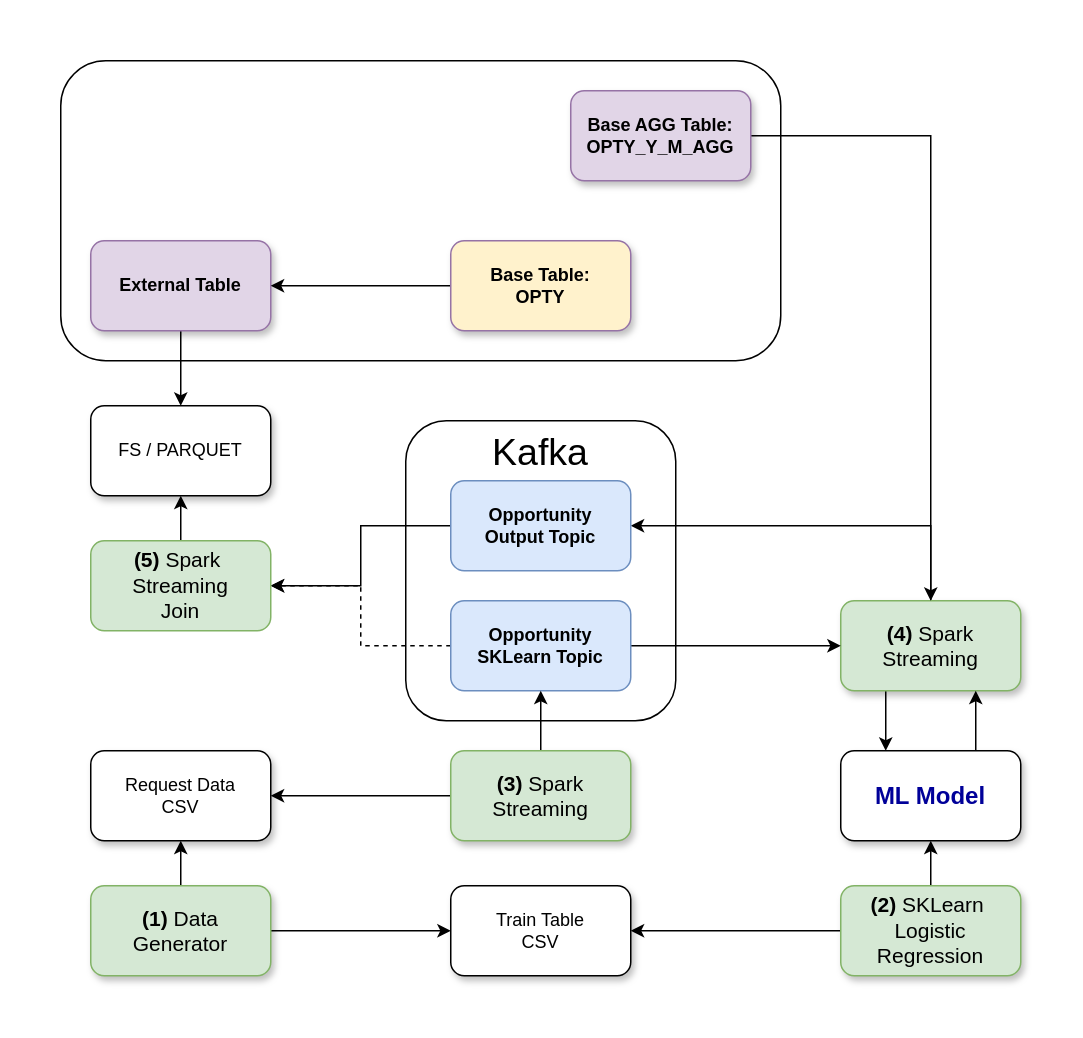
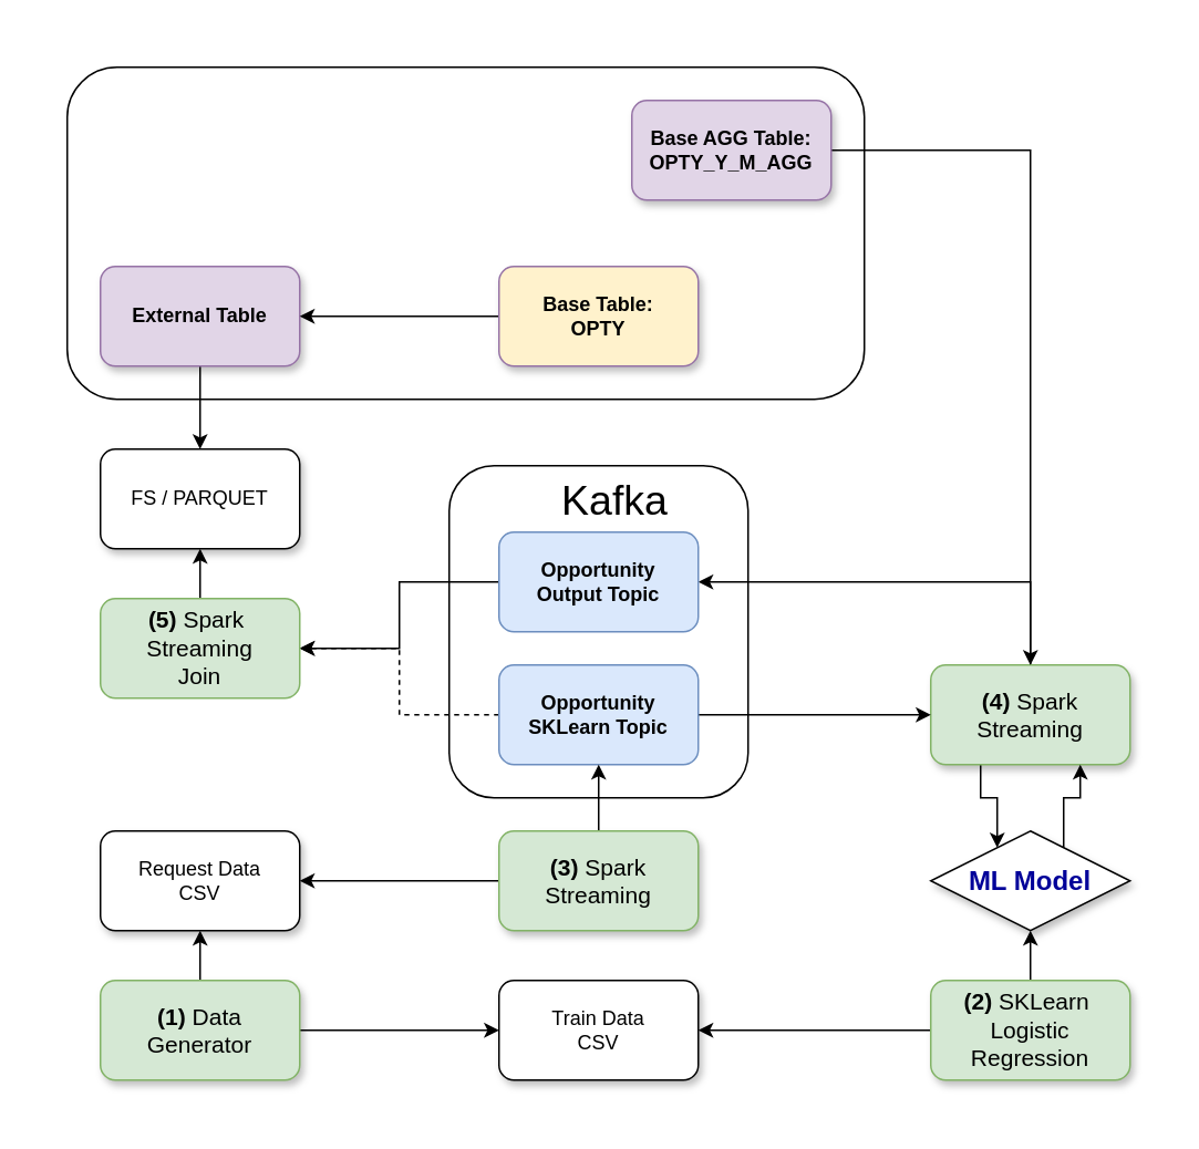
  <mxCell id="0" />
  <mxCell id="1" parent="0" />
  <mxCell id="2" value="" style="rounded=0;whiteSpace=wrap;html=1;shadow=0;glass=0;fontSize=16;align=left;strokeColor=none;" vertex="1" parent="1"><mxGeometry x="20" y="20" width="680" height="650" as="geometry" /></mxCell>
  <mxCell id="3" value="" style="rounded=1;whiteSpace=wrap;html=1;fontSize=33;verticalAlign=top;align=left;shadow=0;" vertex="1" parent="1"><mxGeometry x="40" y="40" width="480" height="200" as="geometry" /></mxCell>
  <mxCell id="4" value="" style="rounded=1;whiteSpace=wrap;html=1;verticalAlign=top;fontSize=16;fontStyle=1;" vertex="1" parent="1"><mxGeometry x="270" y="280" width="180" height="200" as="geometry" /></mxCell>
  <mxCell id="5" value="" style="edgeStyle=orthogonalEdgeStyle;rounded=0;orthogonalLoop=1;jettySize=auto;html=1;fontStyle=1;fontSize=12;" parent="1" source="7" target="13" edge="1"><mxGeometry relative="1" as="geometry" /></mxCell>
  <mxCell id="6" value="" style="edgeStyle=orthogonalEdgeStyle;rounded=0;orthogonalLoop=1;jettySize=auto;html=1;entryX=1;entryY=0.5;entryDx=0;entryDy=0;fontStyle=1;fontSize=12;" parent="1" source="7" target="20" edge="1"><mxGeometry relative="1" as="geometry"><mxPoint x="400" y="570" as="targetPoint" /></mxGeometry></mxCell>
  <mxCell id="7" value="(2) &lt;span style=&quot;font-weight: normal&quot;&gt;SKLearn&amp;nbsp;&lt;br style=&quot;font-size: 14px&quot;&gt;Logistic&lt;br style=&quot;font-size: 14px&quot;&gt;Regression&lt;/span&gt;" style="rounded=1;whiteSpace=wrap;html=1;fillColor=#d5e8d4;strokeColor=#82b366;shadow=1;fontStyle=1;fontSize=14;" parent="1" vertex="1"><mxGeometry x="560" y="590" width="120" height="60" as="geometry" /></mxCell>
  <mxCell id="8" value="FS / PARQUET" style="rounded=1;whiteSpace=wrap;html=1;shadow=1;fontStyle=0;fontSize=12;" parent="1" vertex="1"><mxGeometry x="60" y="270" width="120" height="60" as="geometry" /></mxCell>
  <mxCell id="9" value="" style="edgeStyle=orthogonalEdgeStyle;rounded=0;orthogonalLoop=1;jettySize=auto;html=1;entryX=0.25;entryY=0;entryDx=0;entryDy=0;fontStyle=1;fontSize=12;exitX=0.25;exitY=1;exitDx=0;exitDy=0;" parent="1" source="11" target="13" edge="1"><mxGeometry relative="1" as="geometry"><mxPoint x="590" y="470" as="sourcePoint" /></mxGeometry></mxCell>
  <mxCell id="10" value="" style="edgeStyle=orthogonalEdgeStyle;rounded=0;orthogonalLoop=1;jettySize=auto;html=1;exitX=0.5;exitY=0;exitDx=0;exitDy=0;entryX=1;entryY=0.5;entryDx=0;entryDy=0;fontStyle=1;fontSize=12;" parent="1" source="11" target="26" edge="1"><mxGeometry relative="1" as="geometry"><mxPoint x="670" y="340" as="targetPoint" /></mxGeometry></mxCell>
  <mxCell id="11" value="(4)&amp;nbsp;&lt;span style=&quot;font-weight: normal&quot;&gt;Spark &lt;br style=&quot;font-size: 14px&quot;&gt;Streaming&lt;/span&gt;" style="rounded=1;whiteSpace=wrap;html=1;fillColor=#d5e8d4;strokeColor=#82b366;shadow=1;fontStyle=1;fontSize=14;" parent="1" vertex="1"><mxGeometry x="560" y="400" width="120" height="60" as="geometry" /></mxCell>
  <mxCell id="12" value="" style="edgeStyle=orthogonalEdgeStyle;rounded=0;orthogonalLoop=1;jettySize=auto;html=1;entryX=0.75;entryY=1;entryDx=0;entryDy=0;exitX=0.75;exitY=0;exitDx=0;exitDy=0;fontStyle=1;fontSize=12;" parent="1" source="13" target="11" edge="1"><mxGeometry relative="1" as="geometry" /></mxCell>
- <mxCell id="13" value="ML Model" style="rounded=1;whiteSpace=wrap;html=1;shadow=1;fontStyle=1;fontSize=16;fontColor=#000099;" parent="1" vertex="1"><mxGeometry x="560" y="500" width="120" height="60" as="geometry" /></mxCell>
+ <mxCell id="13" value="ML Model" style="rhombus;whiteSpace=wrap;html=1;shadow=1;fontStyle=1;fontSize=16;fontColor=#000099;" parent="1" vertex="1"><mxGeometry x="560" y="500" width="120" height="60" as="geometry" /></mxCell>
  <mxCell id="14" value="" style="edgeStyle=orthogonalEdgeStyle;rounded=0;orthogonalLoop=1;jettySize=auto;html=1;fontStyle=1;fontSize=12;" parent="1" source="16" target="11" edge="1"><mxGeometry relative="1" as="geometry" /></mxCell>
  <mxCell id="15" value="" style="edgeStyle=orthogonalEdgeStyle;rounded=0;orthogonalLoop=1;jettySize=auto;html=1;fontSize=16;entryX=1;entryY=0.5;entryDx=0;entryDy=0;dashed=1;" edge="1" parent="1" source="16" target="28"><mxGeometry relative="1" as="geometry"><mxPoint x="220" y="440" as="targetPoint" /></mxGeometry></mxCell>
  <mxCell id="16" value="Opportunity &lt;br style=&quot;font-size: 12px&quot;&gt;SKLearn Topic" style="rounded=1;whiteSpace=wrap;html=1;fontStyle=1;fontSize=12;fillColor=#dae8fc;strokeColor=#6c8ebf;" parent="1" vertex="1"><mxGeometry x="300" y="400" width="120" height="60" as="geometry" /></mxCell>
  <mxCell id="17" value="" style="edgeStyle=orthogonalEdgeStyle;rounded=0;orthogonalLoop=1;jettySize=auto;html=1;exitX=0.5;exitY=0;exitDx=0;exitDy=0;fontStyle=1;fontSize=12;" parent="1" source="19" target="29" edge="1"><mxGeometry relative="1" as="geometry" /></mxCell>
  <mxCell id="18" value="" style="edgeStyle=orthogonalEdgeStyle;rounded=0;orthogonalLoop=1;jettySize=auto;html=1;entryX=0;entryY=0.5;entryDx=0;entryDy=0;exitX=1;exitY=0.5;exitDx=0;exitDy=0;fontStyle=1;fontSize=12;" parent="1" source="19" target="20" edge="1"><mxGeometry relative="1" as="geometry" /></mxCell>
  <mxCell id="19" value="(1) &lt;span style=&quot;font-weight: normal&quot;&gt;Data &lt;br style=&quot;font-size: 14px&quot;&gt;Generator&lt;/span&gt;" style="rounded=1;whiteSpace=wrap;html=1;fillColor=#d5e8d4;strokeColor=#82b366;shadow=1;fontStyle=1;fontSize=14;" parent="1" vertex="1"><mxGeometry x="60" y="590" width="120" height="60" as="geometry" /></mxCell>
- <mxCell id="20" value="Train Table&lt;br&gt;CSV" style="rounded=1;whiteSpace=wrap;html=1;shadow=1;fontStyle=0;fontSize=12;" parent="1" vertex="1"><mxGeometry x="300" y="590" width="120" height="60" as="geometry" /></mxCell>
+ <mxCell id="20" value="Train Data&lt;br&gt;CSV" style="rounded=1;whiteSpace=wrap;html=1;shadow=1;fontStyle=0;fontSize=12;" parent="1" vertex="1"><mxGeometry x="300" y="590" width="120" height="60" as="geometry" /></mxCell>
  <mxCell id="21" value="" style="edgeStyle=orthogonalEdgeStyle;rounded=0;orthogonalLoop=1;jettySize=auto;html=1;fontStyle=1;fontSize=12;entryX=0.5;entryY=0;entryDx=0;entryDy=0;" parent="1" source="22" target="8" edge="1"><mxGeometry relative="1" as="geometry" /></mxCell>
  <mxCell id="22" value="External Table" style="rounded=1;whiteSpace=wrap;html=1;fontStyle=1;fontSize=12;fillColor=#e1d5e7;strokeColor=#9673a6;shadow=1;" parent="1" vertex="1"><mxGeometry x="60" y="160" width="120" height="60" as="geometry" /></mxCell>
  <mxCell id="23" style="edgeStyle=orthogonalEdgeStyle;rounded=0;orthogonalLoop=1;jettySize=auto;html=1;exitX=0;exitY=0.5;exitDx=0;exitDy=0;entryX=1;entryY=0.5;entryDx=0;entryDy=0;fontSize=14;" edge="1" parent="1" source="24" target="22"><mxGeometry relative="1" as="geometry" /></mxCell>
  <mxCell id="24" value="Base Table:&lt;br&gt;OPTY" style="rounded=1;whiteSpace=wrap;html=1;fontStyle=1;fontSize=12;fillColor=#fff2cc;strokeColor=#9673a6;shadow=1;" vertex="1" parent="1"><mxGeometry x="300" y="160" width="120" height="60" as="geometry" /></mxCell>
  <mxCell id="25" value="" style="edgeStyle=orthogonalEdgeStyle;rounded=0;orthogonalLoop=1;jettySize=auto;html=1;fontSize=16;entryX=1;entryY=0.5;entryDx=0;entryDy=0;" edge="1" parent="1" source="26" target="28"><mxGeometry relative="1" as="geometry"><mxPoint x="220" y="350" as="targetPoint" /></mxGeometry></mxCell>
  <mxCell id="26" value="Opportunity&lt;br style=&quot;font-size: 12px&quot;&gt;Output Topic" style="rounded=1;whiteSpace=wrap;html=1;fontStyle=1;fontSize=12;fillColor=#dae8fc;strokeColor=#6c8ebf;" parent="1" vertex="1"><mxGeometry x="300" y="320" width="120" height="60" as="geometry" /></mxCell>
  <mxCell id="27" value="" style="edgeStyle=orthogonalEdgeStyle;rounded=0;orthogonalLoop=1;jettySize=auto;html=1;fontSize=16;entryX=0.5;entryY=1;entryDx=0;entryDy=0;" edge="1" parent="1" source="28" target="8"><mxGeometry relative="1" as="geometry"><mxPoint x="-20" y="390" as="targetPoint" /></mxGeometry></mxCell>
  <mxCell id="28" value="&lt;b&gt;(5)&lt;/b&gt; Spark&amp;nbsp;&lt;br style=&quot;font-size: 14px&quot;&gt;Streaming &lt;br&gt;Join" style="rounded=1;whiteSpace=wrap;html=1;fontStyle=0;fontSize=14;fillColor=#d5e8d4;strokeColor=#82b366;" vertex="1" parent="1"><mxGeometry x="60" y="360" width="120" height="60" as="geometry" /></mxCell>
  <mxCell id="29" value="Request Data&lt;br&gt;CSV" style="rounded=1;whiteSpace=wrap;html=1;shadow=1;fontStyle=0;fontSize=12;" vertex="1" parent="1"><mxGeometry x="60" y="500" width="120" height="60" as="geometry" /></mxCell>
  <mxCell id="30" value="" style="edgeStyle=orthogonalEdgeStyle;rounded=0;orthogonalLoop=1;jettySize=auto;html=1;fontSize=16;entryX=1;entryY=0.5;entryDx=0;entryDy=0;" edge="1" parent="1" source="32" target="29"><mxGeometry relative="1" as="geometry"><mxPoint x="220" y="540" as="targetPoint" /></mxGeometry></mxCell>
  <mxCell id="31" value="" style="edgeStyle=orthogonalEdgeStyle;rounded=0;orthogonalLoop=1;jettySize=auto;html=1;fontSize=16;" edge="1" parent="1" source="32" target="16"><mxGeometry relative="1" as="geometry" /></mxCell>
  <mxCell id="32" value="(3) &lt;span style=&quot;font-weight: normal&quot;&gt;Spark &lt;br style=&quot;font-size: 14px&quot;&gt;Streaming&lt;/span&gt;" style="rounded=1;whiteSpace=wrap;html=1;fillColor=#d5e8d4;strokeColor=#82b366;shadow=1;fontStyle=1;fontSize=14;" vertex="1" parent="1"><mxGeometry x="300" y="500" width="120" height="60" as="geometry" /></mxCell>
  <mxCell id="33" value="" style="edgeStyle=orthogonalEdgeStyle;rounded=0;orthogonalLoop=1;jettySize=auto;html=1;fontSize=14;" edge="1" parent="1" source="34" target="11"><mxGeometry relative="1" as="geometry" /></mxCell>
  <mxCell id="34" value="Base AGG Table:&lt;br&gt;OPTY_Y_M_AGG" style="rounded=1;whiteSpace=wrap;html=1;fontStyle=1;fontSize=12;fillColor=#e1d5e7;strokeColor=#9673a6;shadow=1;" vertex="1" parent="1"><mxGeometry x="380" y="60" width="120" height="60" as="geometry" /></mxCell>
- <mxCell id="35" value="Kafka" style="text;html=1;strokeColor=none;fillColor=none;align=center;verticalAlign=middle;whiteSpace=wrap;rounded=0;shadow=0;glass=0;fontSize=25;" vertex="1" parent="1"><mxGeometry x="340" y="290" width="40" height="20" as="geometry" /></mxCell>
+ <mxCell id="35" value="Kafka" style="text;html=1;strokeColor=none;fillColor=none;align=center;verticalAlign=middle;whiteSpace=wrap;rounded=0;shadow=0;glass=0;fontSize=25;" vertex="1" parent="1"><mxGeometry x="350" y="290" width="40" height="20" as="geometry" /></mxCell>
